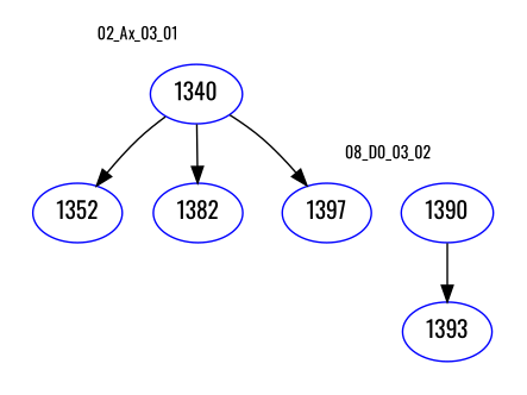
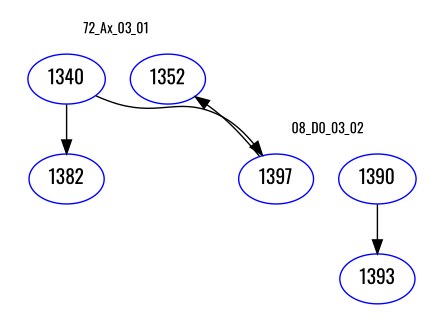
  digraph {
    fontname=Oswald
    node [color=blue fontname=Oswald]
    edge [color=black fontname=Oswald]
    n1 [label=1340]
    n2 [label=1352]
    n3 [label=1382]
    n4 [label=1390]
    n5 [label=1393]
    n6 [label=1397]
    subgraph cluster_1 {
      color=white
      fontsize=10
-     label="02_Ax_03_01"
+     label="72_Ax_03_01"
      n1
      n2
      n3
    }
    subgraph cluster_2 {
      color=white
      fontsize=10
      label="08_D0_03_02"
      n4
      n5
      n6
    }
-   n1 -> n2
+   n6 -> n2
    n1 -> n3
    n1 -> n6
    n4 -> n5
  }
